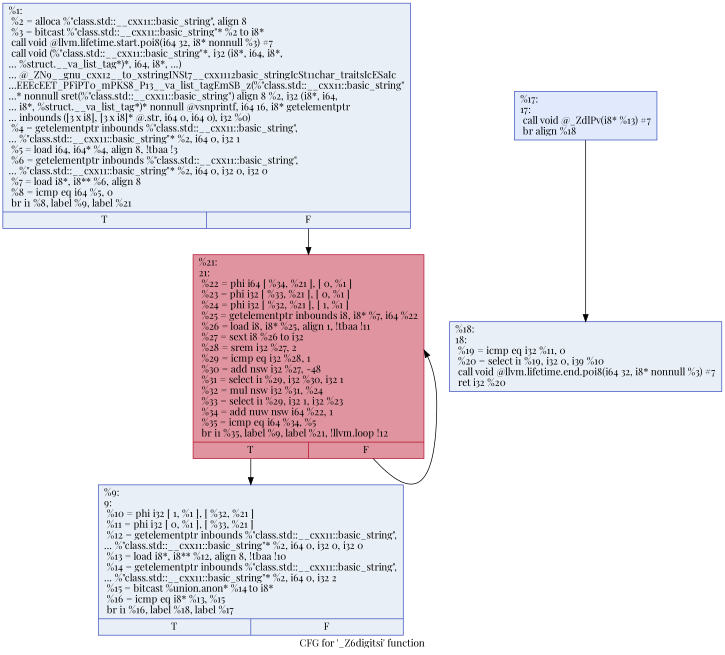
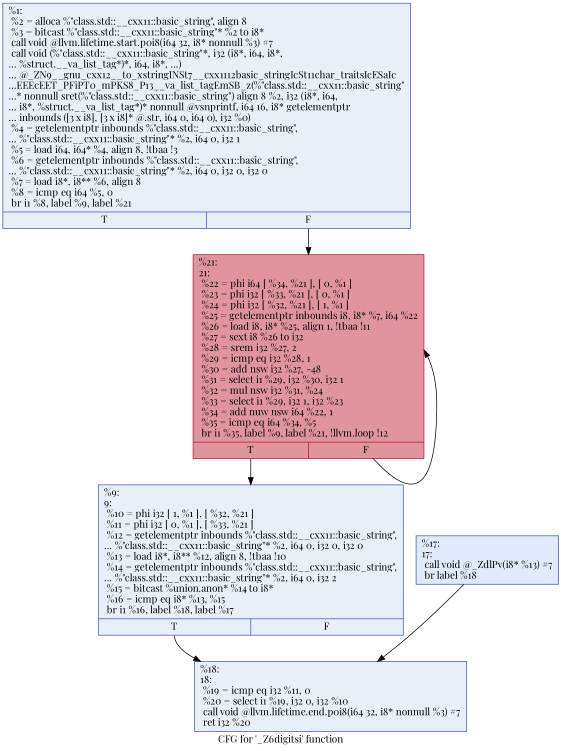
  digraph {
    fontname="Playfair Display"
    label="CFG for '_Z6digitsi' function"
    node [color="#3d50c3ff" fillcolor="#cedaeb70" fontname="Playfair Display" shape=record style=filled]
    edge [fontname="Playfair Display" tailport=s0]
    n1 [label="{%1:\l  %2 = alloca %\"class.std::__cxx11::basic_string\", align 8\l  %3 = bitcast %\"class.std::__cxx11::basic_string\"* %2 to i8*\l  call void @llvm.lifetime.start.p0i8(i64 32, i8* nonnull %3) #7\l  call void (%\"class.std::__cxx11::basic_string\"*, i32 (i8*, i64, i8*,\l... %struct.__va_list_tag*)*, i64, i8*, ...)\l... @_ZN9__gnu_cxx12__to_xstringINSt7__cxx1112basic_stringIcSt11char_traitsIcESaIc\l...EEEcEET_PFiPT0_mPKS8_P13__va_list_tagEmSB_z(%\"class.std::__cxx11::basic_string\"\l...* nonnull sret(%\"class.std::__cxx11::basic_string\") align 8 %2, i32 (i8*, i64,\l... i8*, %struct.__va_list_tag*)* nonnull @vsnprintf, i64 16, i8* getelementptr\l... inbounds ([3 x i8], [3 x i8]* @.str, i64 0, i64 0), i32 %0)\l  %4 = getelementptr inbounds %\"class.std::__cxx11::basic_string\",\l... %\"class.std::__cxx11::basic_string\"* %2, i64 0, i32 1\l  %5 = load i64, i64* %4, align 8, !tbaa !3\l  %6 = getelementptr inbounds %\"class.std::__cxx11::basic_string\",\l... %\"class.std::__cxx11::basic_string\"* %2, i64 0, i32 0, i32 0\l  %7 = load i8*, i8** %6, align 8\l  %8 = icmp eq i64 %5, 0\l  br i1 %8, label %9, label %21\l|{<s0>T|<s1>F}}"]
    n2 [color="#b70d28ff" fillcolor="#b70d2870" label="{%21:\l21:                                               \l  %22 = phi i64 [ %34, %21 ], [ 0, %1 ]\l  %23 = phi i32 [ %33, %21 ], [ 0, %1 ]\l  %24 = phi i32 [ %32, %21 ], [ 1, %1 ]\l  %25 = getelementptr inbounds i8, i8* %7, i64 %22\l  %26 = load i8, i8* %25, align 1, !tbaa !11\l  %27 = sext i8 %26 to i32\l  %28 = srem i32 %27, 2\l  %29 = icmp eq i32 %28, 1\l  %30 = add nsw i32 %27, -48\l  %31 = select i1 %29, i32 %30, i32 1\l  %32 = mul nsw i32 %31, %24\l  %33 = select i1 %29, i32 1, i32 %23\l  %34 = add nuw nsw i64 %22, 1\l  %35 = icmp eq i64 %34, %5\l  br i1 %35, label %9, label %21, !llvm.loop !12\l|{<s0>T|<s1>F}}"]
    n3 [label="{%9:\l9:                                                \l  %10 = phi i32 [ 1, %1 ], [ %32, %21 ]\l  %11 = phi i32 [ 0, %1 ], [ %33, %21 ]\l  %12 = getelementptr inbounds %\"class.std::__cxx11::basic_string\",\l... %\"class.std::__cxx11::basic_string\"* %2, i64 0, i32 0, i32 0\l  %13 = load i8*, i8** %12, align 8, !tbaa !10\l  %14 = getelementptr inbounds %\"class.std::__cxx11::basic_string\",\l... %\"class.std::__cxx11::basic_string\"* %2, i64 0, i32 2\l  %15 = bitcast %union.anon* %14 to i8*\l  %16 = icmp eq i8* %13, %15\l  br i1 %16, label %18, label %17\l|{<s0>T|<s1>F}}"]
-   n4 [label="{%18:\l18:                                               \l  %19 = icmp eq i32 %11, 0\l  %20 = select i1 %19, i32 0, i39 %10\l  call void @llvm.lifetime.end.p0i8(i64 32, i8* nonnull %3) #7\l  ret i32 %20\l}"]
-   n5 [fillcolor="#b9d0f970" label="{%17:\l17:                                               \l  call void @_ZdlPv(i8* %13) #7\l  br align %18\l}"]
+   n4 [label="{%18:\l18:                                               \l  %19 = icmp eq i32 %11, 0\l  %20 = select i1 %19, i32 0, i32 %10\l  call void @llvm.lifetime.end.p0i8(i64 32, i8* nonnull %3) #7\l  ret i32 %20\l}"]
+   n5 [fillcolor="#b9d0f970" label="{%17:\l17:                                               \l  call void @_ZdlPv(i8* %13) #7\l  br label %18\l}"]
    n1 -> n2 [tailport=s1]
    n2 -> n2 [tailport=s1]
    n2 -> n3
+   n3 -> n4
    n5 -> n4
  }
